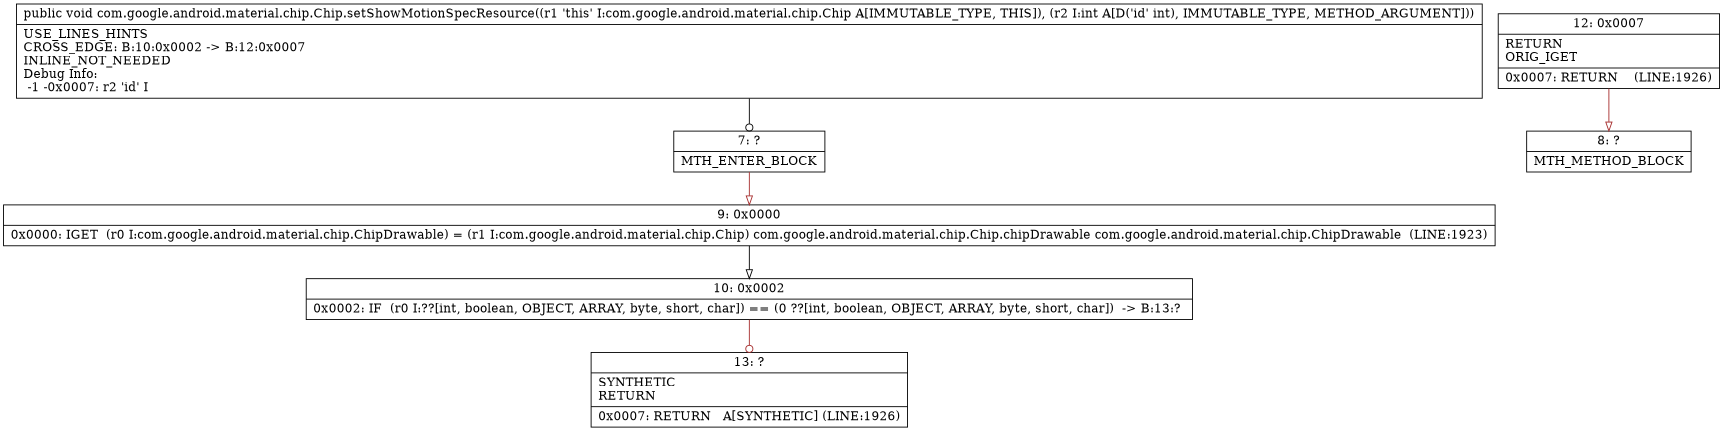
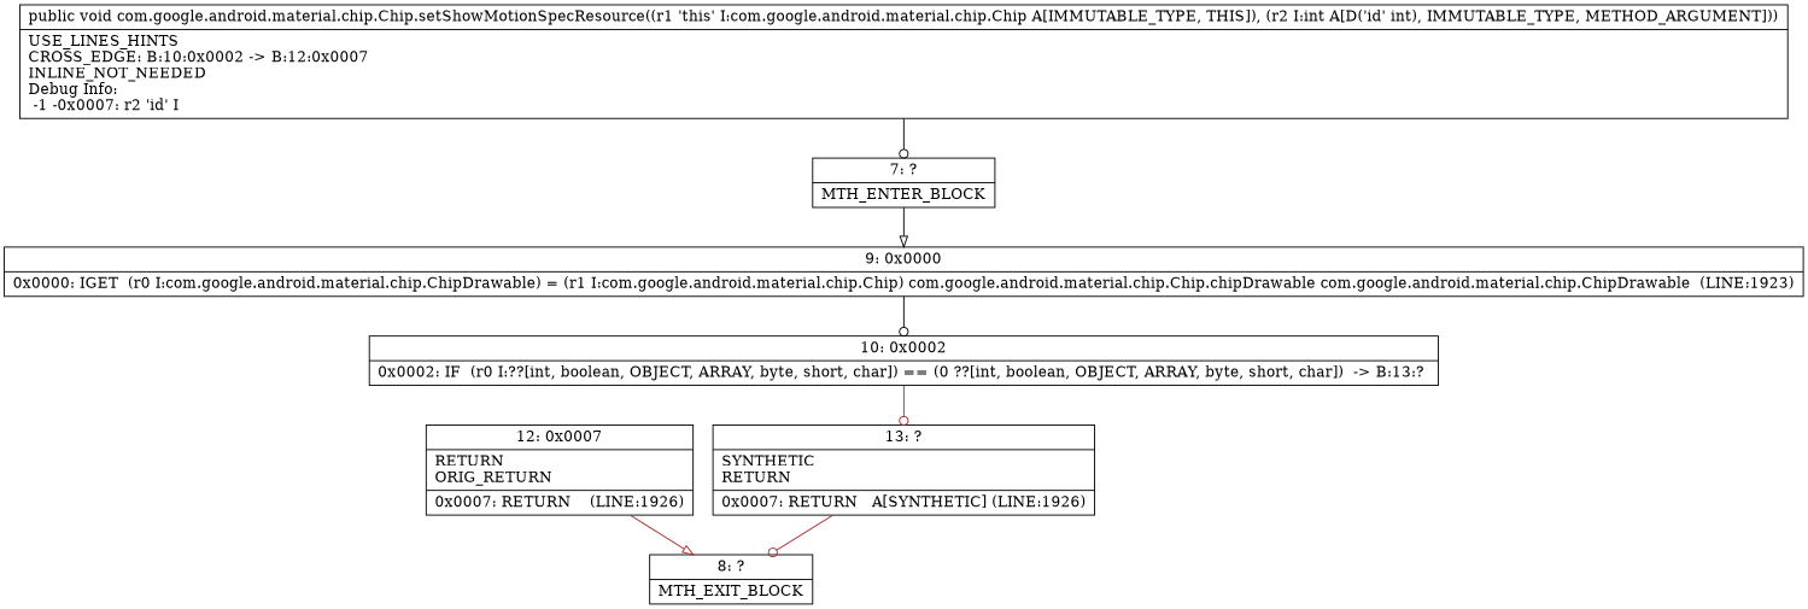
  digraph {
    node [shape=record]
    edge [arrowhead=onormal color=brown]
    n1 [label="{7\:\ ?|MTH_ENTER_BLOCK\l}"]
    n2 [label="{9\:\ 0x0000|0x0000: IGET  (r0 I:com.google.android.material.chip.ChipDrawable) = (r1 I:com.google.android.material.chip.Chip) com.google.android.material.chip.Chip.chipDrawable com.google.android.material.chip.ChipDrawable  (LINE:1923)\l}"]
    n3 [label="{10\:\ 0x0002|0x0002: IF  (r0 I:??[int, boolean, OBJECT, ARRAY, byte, short, char]) == (0 ??[int, boolean, OBJECT, ARRAY, byte, short, char])  \-\> B:13:? \l}"]
    n4 [label="{13\:\ ?|SYNTHETIC\lRETURN\l|0x0007: RETURN   A[SYNTHETIC] (LINE:1926)\l}"]
-   n5 [label="{8\:\ ?|MTH_METHOD_BLOCK\l}"]
-   n6 [label="{12\:\ 0x0007|RETURN\lORIG_IGET\l|0x0007: RETURN    (LINE:1926)\l}"]
+   n5 [label="{8\:\ ?|MTH_EXIT_BLOCK\l}"]
+   n6 [label="{12\:\ 0x0007|RETURN\lORIG_RETURN\l|0x0007: RETURN    (LINE:1926)\l}"]
    n7 [label="{public void com.google.android.material.chip.Chip.setShowMotionSpecResource((r1 'this' I:com.google.android.material.chip.Chip A[IMMUTABLE_TYPE, THIS]), (r2 I:int A[D('id' int), IMMUTABLE_TYPE, METHOD_ARGUMENT]))  | USE_LINES_HINTS\lCROSS_EDGE: B:10:0x0002 \-\> B:12:0x0007\lINLINE_NOT_NEEDED\lDebug Info:\l  \-1 \-0x0007: r2 'id' I\l}"]
-   n1 -> n2
-   n2 -> n3 [color=black]
+   n1 -> n2 [color=black]
+   n2 -> n3 [arrowhead=odot color=black]
    n3 -> n4 [arrowhead=odot]
+   n4 -> n5 [arrowhead=odot]
    n6 -> n5
    n7 -> n1 [arrowhead=odot color=black]
  }
